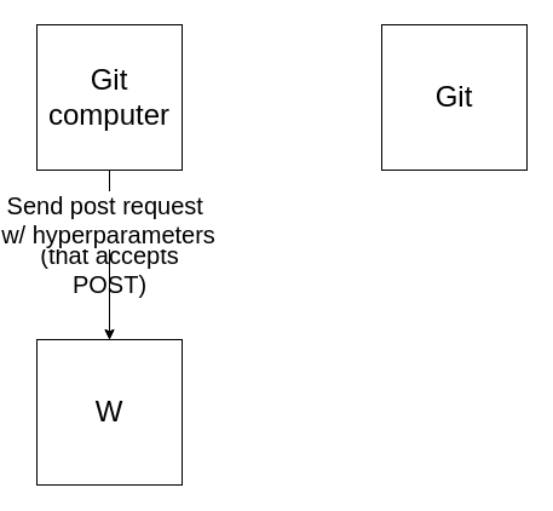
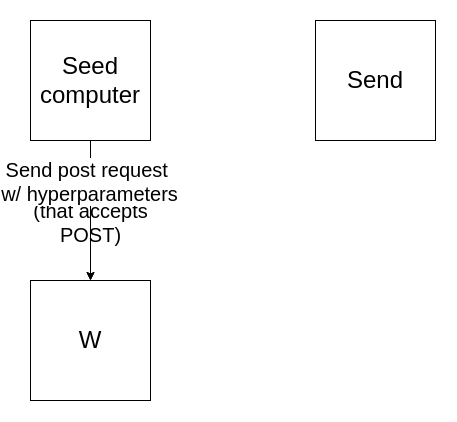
  <mxCell id="0" />
  <mxCell id="1" parent="0" />
  <mxCell id="2" value="&lt;font style=&quot;font-size: 20px;&quot;&gt;push code&lt;/font&gt;&lt;div&gt;&lt;font style=&quot;font-size: 20px;&quot;&gt;(that accepts&lt;/font&gt;&lt;/div&gt;&lt;div&gt;&lt;font style=&quot;font-size: 20px;&quot;&gt;POST)&lt;/font&gt;&lt;/div&gt;" style="edgeStyle=none;html=1;" edge="1" parent="1" source="5" target="6"><mxGeometry relative="1" as="geometry"><mxPoint as="offset" /></mxGeometry></mxCell>
  <mxCell id="3" value="" style="edgeStyle=none;html=1;startSize=1;" edge="1" parent="1" target="6"><mxGeometry relative="1" as="geometry"><mxPoint x="80" y="140" as="sourcePoint" /></mxGeometry></mxCell>
  <mxCell id="4" value="&lt;span style=&quot;scrollbar-color: light-dark(#e2e2e2, #4b4b4b)&lt;br/&gt;&#09;&#09;&#09;&#09;&#09;light-dark(#fbfbfb, var(--dark-panel-color)); font-size: 20px;&quot;&gt;Send post request&amp;nbsp;&lt;/span&gt;&lt;div style=&quot;scrollbar-color: light-dark(#e2e2e2, #4b4b4b)&lt;br/&gt;&#09;&#09;&#09;&#09;&#09;light-dark(#fbfbfb, var(--dark-panel-color));&quot;&gt;&lt;span style=&quot;scrollbar-color: light-dark(#e2e2e2, #4b4b4b)&lt;br/&gt;&#09;&#09;&#09;&#09;&#09;light-dark(#fbfbfb, var(--dark-panel-color)); font-size: 20px;&quot;&gt;w/ hyperparameters&lt;/span&gt;&lt;/div&gt;" style="edgeLabel;html=1;align=center;verticalAlign=middle;resizable=0;points=[];" vertex="1" connectable="0" parent="3"><mxGeometry x="-0.418" y="-2" relative="1" as="geometry"><mxPoint y="-1" as="offset" /></mxGeometry></mxCell>
- <mxCell id="5" value="&lt;font style=&quot;font-size: 24px;&quot;&gt;Git computer&lt;/font&gt;" style="whiteSpace=wrap;html=1;aspect=fixed;" vertex="1" parent="1"><mxGeometry x="20" y="20" width="120" height="120" as="geometry" /></mxCell>
+ <mxCell id="5" value="&lt;font style=&quot;font-size: 24px;&quot;&gt;Seed computer&lt;/font&gt;" style="whiteSpace=wrap;html=1;aspect=fixed;" vertex="1" parent="1"><mxGeometry x="20" y="20" width="120" height="120" as="geometry" /></mxCell>
  <mxCell id="6" value="&lt;font style=&quot;font-size: 24px;&quot;&gt;W&lt;/font&gt;" style="whiteSpace=wrap;html=1;aspect=fixed;" vertex="1" parent="1"><mxGeometry x="20" y="280" width="120" height="120" as="geometry" /></mxCell>
- <mxCell id="7" value="&lt;font style=&quot;font-size: 24px;&quot;&gt;Git&lt;/font&gt;" style="whiteSpace=wrap;html=1;aspect=fixed;" vertex="1" parent="1"><mxGeometry x="305" y="20" width="120" height="120" as="geometry" /></mxCell>
+ <mxCell id="7" value="&lt;font style=&quot;font-size: 24px;&quot;&gt;Send&lt;/font&gt;" style="whiteSpace=wrap;html=1;aspect=fixed;" vertex="1" parent="1"><mxGeometry x="305" y="20" width="120" height="120" as="geometry" /></mxCell>
